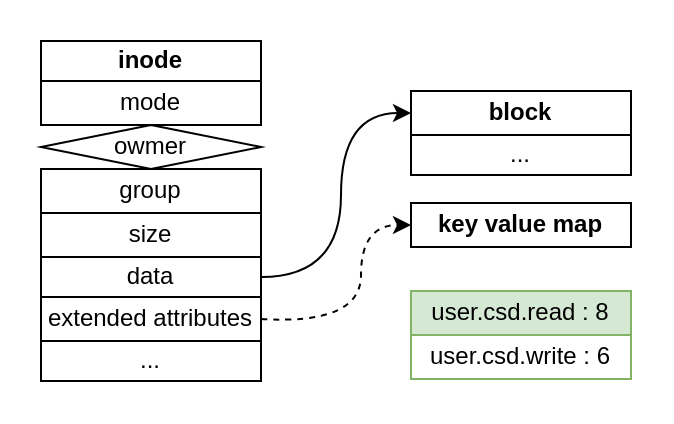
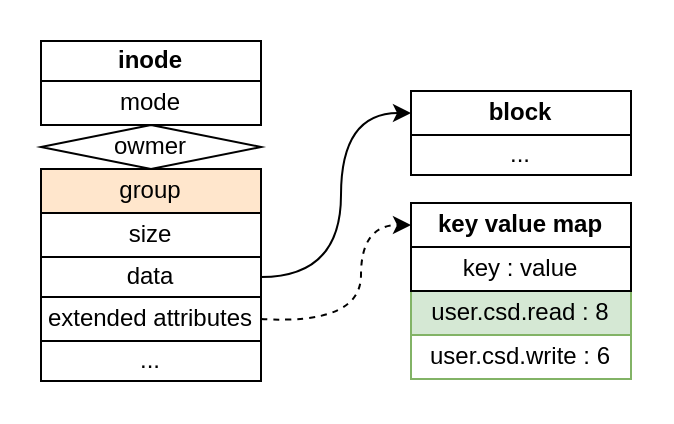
  <mxCell id="0" />
  <mxCell id="1" parent="0" />
  <mxCell id="2" value="mode" style="rounded=0;whiteSpace=wrap;html=1;fillColor=#FFFFFF;" parent="1" vertex="1"><mxGeometry x="20" y="40" width="110" height="22" as="geometry" /></mxCell>
  <mxCell id="3" value="inode" style="text;html=1;fillColor=default;align=center;verticalAlign=middle;whiteSpace=wrap;rounded=0;strokeColor=#000000;fontStyle=1" parent="1" vertex="1"><mxGeometry x="20" y="20" width="110" height="20" as="geometry" /></mxCell>
  <mxCell id="4" value="owmer" style="rhombus;whiteSpace=wrap;html=1;fillColor=#FFFFFF;" parent="1" vertex="1"><mxGeometry x="20" y="62" width="110" height="22" as="geometry" /></mxCell>
  <mxCell id="5" value="block" style="rounded=0;whiteSpace=wrap;html=1;fillColor=#FFFFFF;fontStyle=1" parent="1" vertex="1"><mxGeometry x="205" y="45" width="110" height="22" as="geometry" /></mxCell>
  <mxCell id="6" value="extended attributes" style="rounded=0;whiteSpace=wrap;html=1;fillColor=#FFFFFF;" parent="1" vertex="1"><mxGeometry x="20" y="148" width="110" height="22" as="geometry" /></mxCell>
  <mxCell id="7" value="" style="curved=1;endArrow=classic;html=1;rounded=0;exitX=1;exitY=0.5;exitDx=0;exitDy=0;entryX=0;entryY=0.5;entryDx=0;entryDy=0;" parent="1" source="11" target="5" edge="1"><mxGeometry width="50" height="50" relative="1" as="geometry"><mxPoint x="140" y="61" as="sourcePoint" /><mxPoint x="200" y="58" as="targetPoint" /><Array as="points"><mxPoint x="170" y="138" /><mxPoint x="170" y="56" /></Array></mxGeometry></mxCell>
  <mxCell id="8" value="" style="curved=1;endArrow=classic;html=1;rounded=0;exitX=1;exitY=0.5;exitDx=0;exitDy=0;entryX=0;entryY=0.5;entryDx=0;entryDy=0;dashed=1;" parent="1" source="6" target="13" edge="1"><mxGeometry width="50" height="50" relative="1" as="geometry"><mxPoint x="155" y="155" as="sourcePoint" /><mxPoint x="225" y="112" as="targetPoint" /><Array as="points"><mxPoint x="180" y="162" /><mxPoint x="180" y="112" /></Array></mxGeometry></mxCell>
- <mxCell id="9" value="group" style="rounded=0;whiteSpace=wrap;html=1;fillColor=#FFFFFF;" vertex="1" parent="1"><mxGeometry x="20" y="84" width="110" height="22" as="geometry" /></mxCell>
+ <mxCell id="9" value="group" style="rounded=0;whiteSpace=wrap;html=1;fillColor=#ffe6cc;" vertex="1" parent="1"><mxGeometry x="20" y="84" width="110" height="22" as="geometry" /></mxCell>
  <mxCell id="10" value="size" style="rounded=0;whiteSpace=wrap;html=1;fillColor=#FFFFFF;" vertex="1" parent="1"><mxGeometry x="20" y="106" width="110" height="22" as="geometry" /></mxCell>
  <mxCell id="11" value="data" style="text;html=1;fillColor=default;align=center;verticalAlign=middle;whiteSpace=wrap;rounded=0;strokeColor=#000000;" vertex="1" parent="1"><mxGeometry x="20" y="128" width="110" height="20" as="geometry" /></mxCell>
  <mxCell id="12" value="..." style="text;html=1;fillColor=default;align=center;verticalAlign=middle;whiteSpace=wrap;rounded=0;strokeColor=#000000;" vertex="1" parent="1"><mxGeometry x="20" y="170" width="110" height="20" as="geometry" /></mxCell>
  <mxCell id="13" value="key value map" style="rounded=0;whiteSpace=wrap;html=1;fillColor=#FFFFFF;fontStyle=1" vertex="1" parent="1"><mxGeometry x="205" y="101" width="110" height="22" as="geometry" /></mxCell>
  <mxCell id="14" value="user.csd.read : 8" style="rounded=0;whiteSpace=wrap;html=1;fillColor=#d5e8d4;strokeColor=#82b366;" parent="1" vertex="1"><mxGeometry x="205" y="145" width="110" height="22" as="geometry" /></mxCell>
  <mxCell id="15" value="..." style="text;html=1;fillColor=default;align=center;verticalAlign=middle;whiteSpace=wrap;rounded=0;strokeColor=#000000;" vertex="1" parent="1"><mxGeometry x="205" y="67" width="110" height="20" as="geometry" /></mxCell>
+ <mxCell id="16" value="key : value" style="rounded=0;whiteSpace=wrap;html=1;fillColor=#FFFFFF;fontStyle=0;align=center;" vertex="1" parent="1"><mxGeometry x="205" y="123" width="110" height="22" as="geometry" /></mxCell>
  <mxCell id="17" value="user.csd.write : 6" style="rounded=0;whiteSpace=wrap;html=1;fillColor=#ffffff;strokeColor=#82b366;" vertex="1" parent="1"><mxGeometry x="205" y="167" width="110" height="22" as="geometry" /></mxCell>
